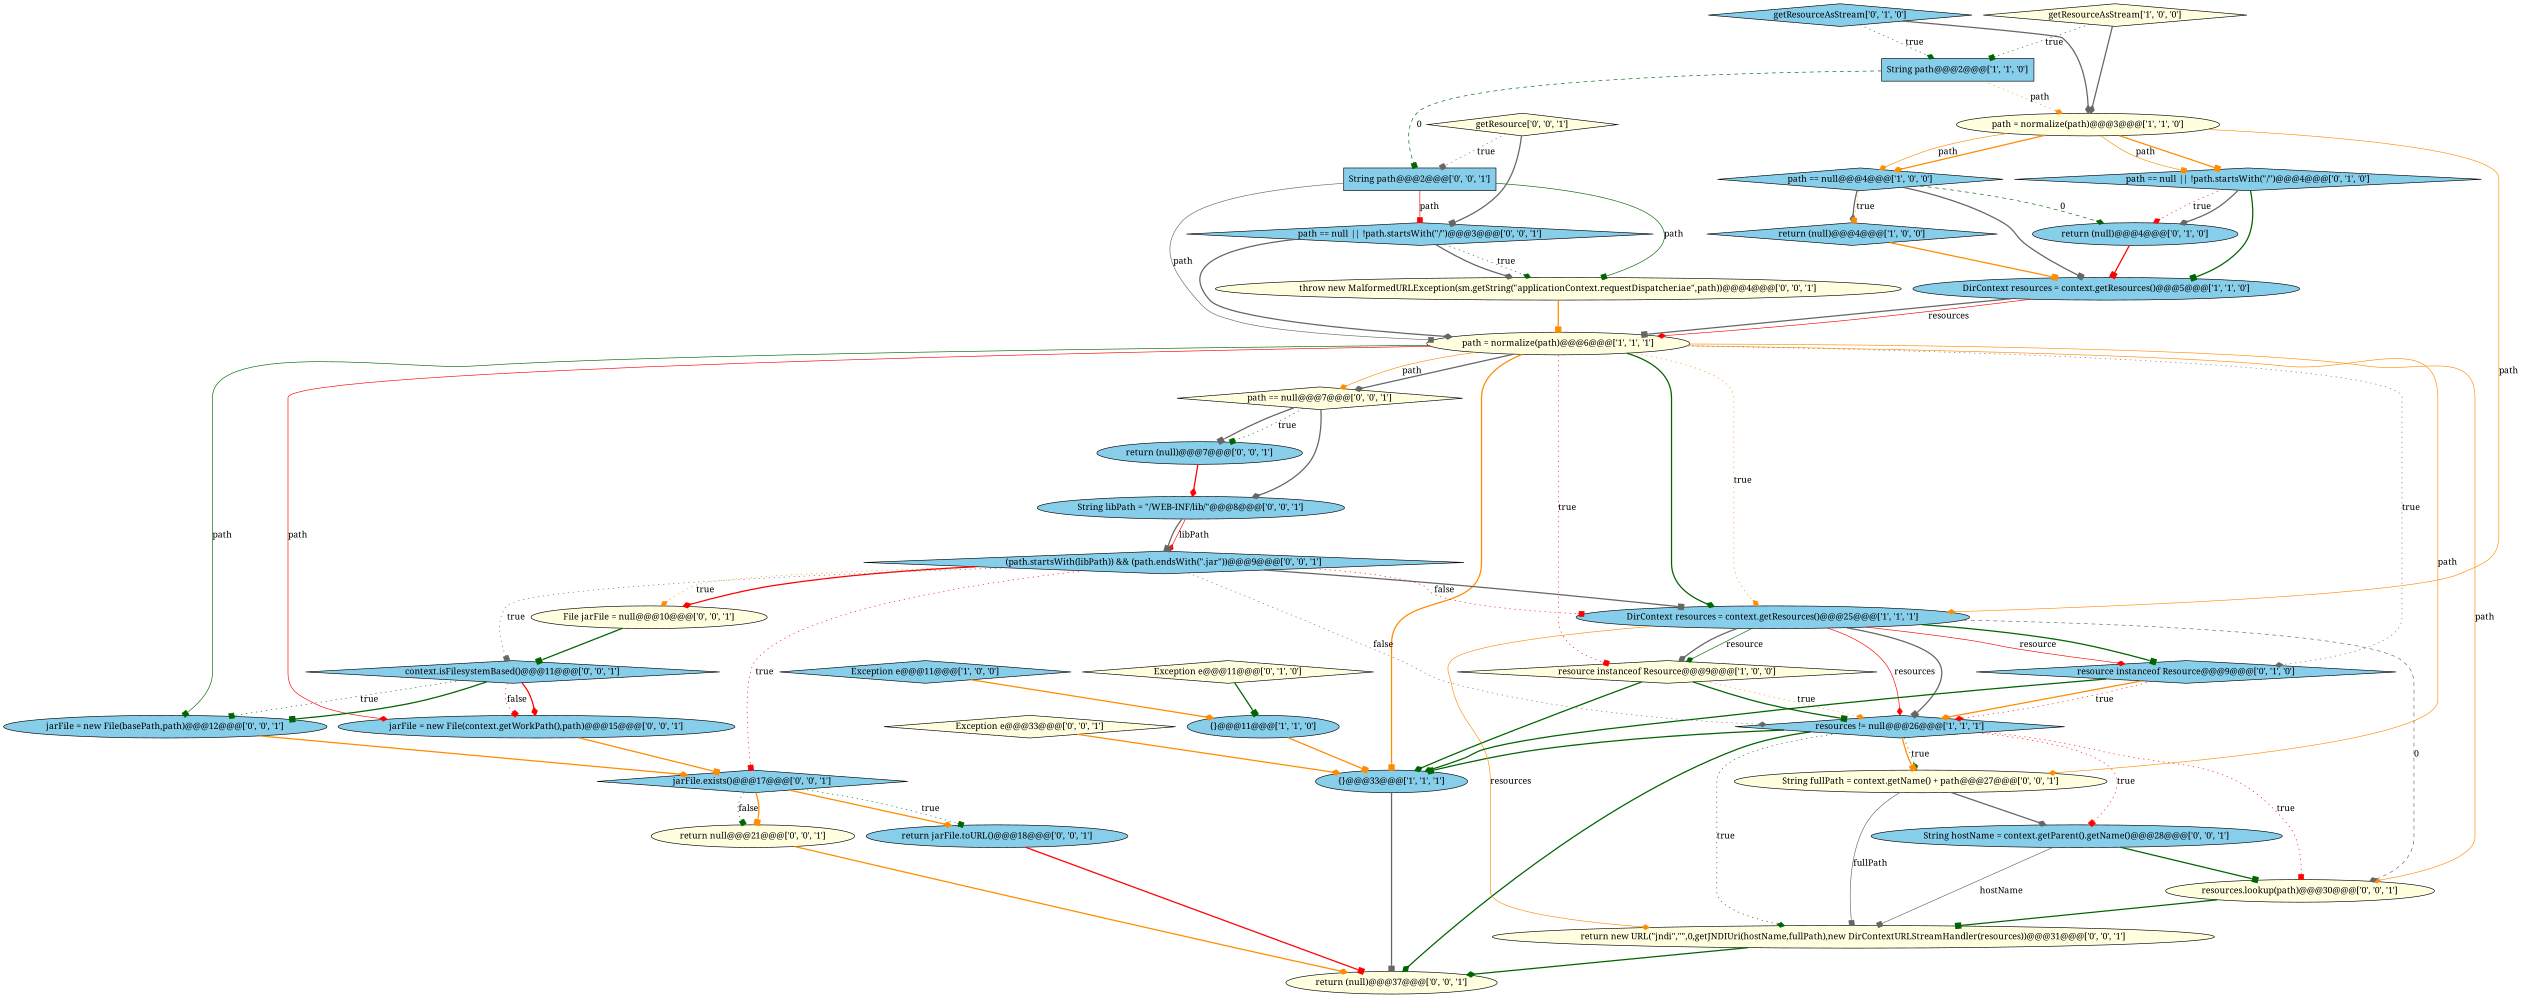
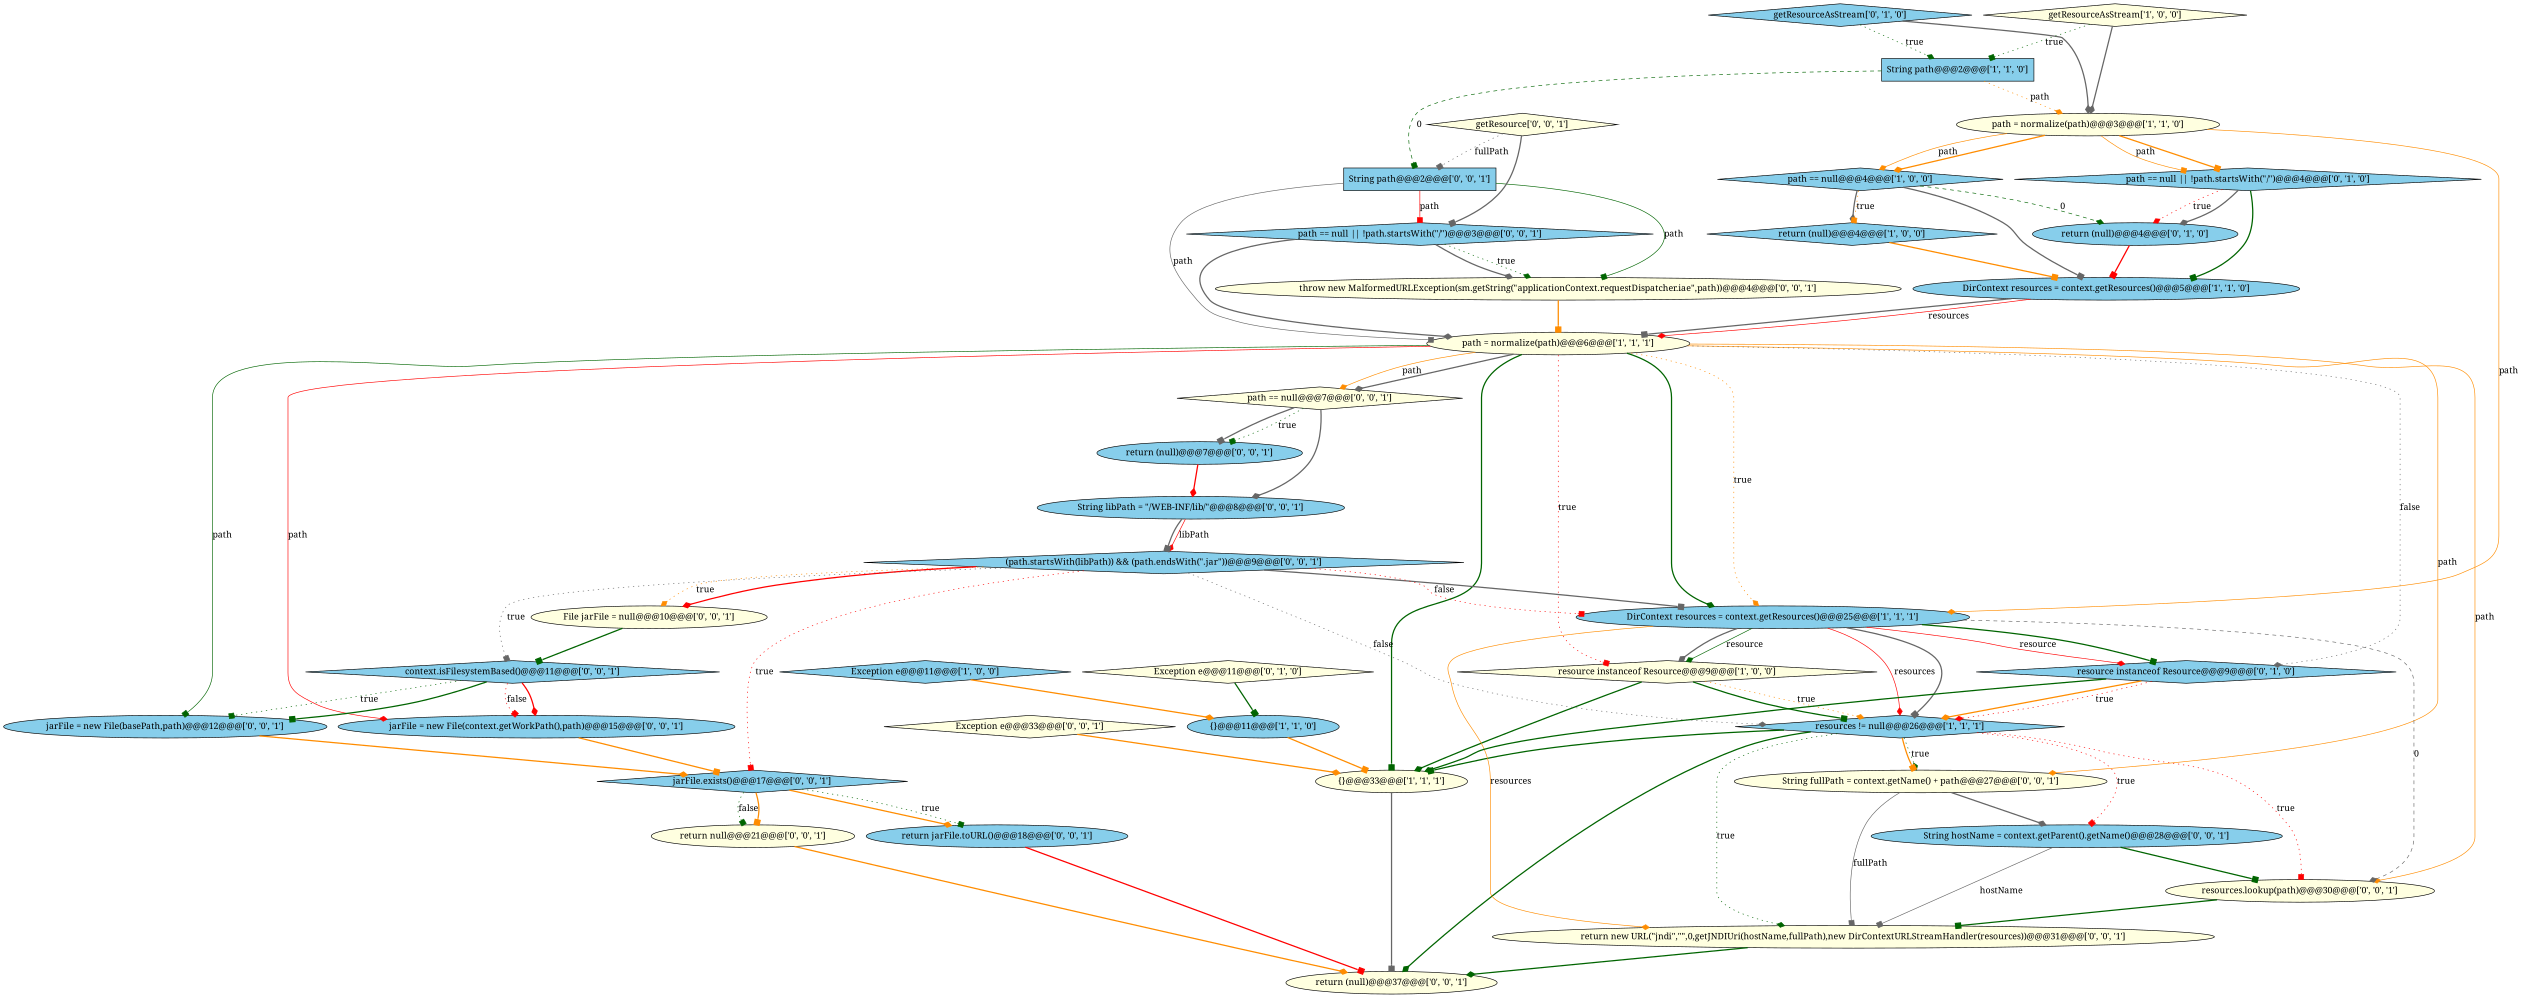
  digraph {
    fontname="Noto Serif"
    node [fillcolor=skyblue fontname="Noto Serif" shape=ellipse style=filled]
    edge [arrowhead=diamond color=darkgreen fontname="Noto Serif" style=bold]
    n1 [fillcolor=lightyellow label="resource instanceof Resource@@@9@@@['1', '0', '0']" shape=diamond]
-   n2 [label="{}@@@33@@@['1', '1', '1']"]
+   n2 [fillcolor=lightyellow label="{}@@@33@@@['1', '1', '1']"]
    n3 [label="resources != null@@@26@@@['1', '1', '1']" shape=diamond]
    n4 [fillcolor=lightyellow label="return (null)@@@37@@@['0', '0', '1']"]
    n5 [label="String hostName = context.getParent().getName()@@@28@@@['0', '0', '1']"]
    n6 [fillcolor=lightyellow label="return new URL(\"jndi\",\"\",0,getJNDIUri(hostName,fullPath),new DirContextURLStreamHandler(resources))@@@31@@@['0', '0', '1']"]
    n7 [fillcolor=lightyellow label="resources.lookup(path)@@@30@@@['0', '0', '1']"]
    n8 [fillcolor=lightyellow label="String fullPath = context.getName() + path@@@27@@@['0', '0', '1']"]
    n9 [fillcolor=lightyellow label="Exception e@@@11@@@['0', '1', '0']" shape=diamond]
    n10 [label="{}@@@11@@@['1', '1', '0']"]
    n11 [label="String path@@@2@@@['0', '0', '1']" shape=box]
    n12 [fillcolor=lightyellow label="path = normalize(path)@@@6@@@['1', '1', '1']"]
    n13 [label="path == null || !path.startsWith(\"/\")@@@3@@@['0', '0', '1']" shape=diamond]
    n14 [fillcolor=lightyellow label="throw new MalformedURLException(sm.getString(\"applicationContext.requestDispatcher.iae\",path))@@@4@@@['0', '0', '1']"]
    n15 [label="jarFile = new File(context.getWorkPath(),path)@@@15@@@['0', '0', '1']"]
    n16 [fillcolor=lightyellow label="path == null@@@7@@@['0', '0', '1']" shape=diamond]
    n17 [label="DirContext resources = context.getResources()@@@25@@@['1', '1', '1']"]
    n18 [label="jarFile = new File(basePath,path)@@@12@@@['0', '0', '1']"]
    n19 [label="resource instanceof Resource@@@9@@@['0', '1', '0']" shape=diamond]
    n20 [label="getResourceAsStream['0', '1', '0']" shape=diamond]
    n21 [label="String path@@@2@@@['1', '1', '0']" shape=box]
    n22 [fillcolor=lightyellow label="path = normalize(path)@@@3@@@['1', '1', '0']"]
    n23 [label="path == null@@@4@@@['1', '0', '0']" shape=diamond]
    n24 [label="path == null || !path.startsWith(\"/\")@@@4@@@['0', '1', '0']" shape=diamond]
    n25 [label="return (null)@@@7@@@['0', '0', '1']"]
    n26 [label="String libPath = \"/WEB-INF/lib/\"@@@8@@@['0', '0', '1']"]
    n27 [label="(path.startsWith(libPath)) && (path.endsWith(\".jar\"))@@@9@@@['0', '0', '1']" shape=diamond]
    n28 [fillcolor=lightyellow label="Exception e@@@33@@@['0', '0', '1']" shape=diamond]
    n29 [label="jarFile.exists()@@@17@@@['0', '0', '1']" shape=diamond]
    n30 [fillcolor=lightyellow label="return null@@@21@@@['0', '0', '1']"]
    n31 [label="return jarFile.toURL()@@@18@@@['0', '0', '1']"]
    n32 [label="return (null)@@@4@@@['1', '0', '0']" shape=diamond]
    n33 [label="DirContext resources = context.getResources()@@@5@@@['1', '1', '0']"]
    n34 [label="return (null)@@@4@@@['0', '1', '0']"]
    n35 [fillcolor=lightyellow label="File jarFile = null@@@10@@@['0', '0', '1']"]
    n36 [label="context.isFilesystemBased()@@@11@@@['0', '0', '1']" shape=diamond]
    n37 [fillcolor=lightyellow label="getResourceAsStream['1', '0', '0']" shape=diamond]
    n38 [fillcolor=lightyellow label="getResource['0', '0', '1']" shape=diamond]
    n39 [label="Exception e@@@11@@@['1', '0', '0']" shape=diamond]
    n1 -> n2
    n1 -> n3 [color=darkorange label=true style=dotted]
    n1 -> n3 [arrowhead=box]
    n2 -> n4 [arrowhead=box color=gray40]
    n3 -> n2 [arrowhead=box]
    n3 -> n4
    n3 -> n5 [arrowhead=box color=red label=true style=dotted]
    n3 -> n6 [label=true style=dotted]
    n3 -> n7 [arrowhead=box color=red label=true style=dotted]
    n3 -> n8 [label=true style=dotted]
    n3 -> n8 [arrowhead=box color=darkorange]
    n5 -> n6 [arrowhead=box color=gray40 label=hostName style=solid]
    n5 -> n7 [arrowhead=box]
    n6 -> n4
    n7 -> n6 [arrowhead=box]
    n8 -> n5 [color=gray40]
    n8 -> n6 [arrowhead=box color=gray40 label=fullPath style=solid]
    n9 -> n10 [arrowhead=box]
    n10 -> n2 [arrowhead=box color=darkorange]
    n11 -> n12 [arrowhead=box color=gray40 label=path style=solid]
    n11 -> n13 [arrowhead=box color=red label=path style=solid]
    n11 -> n14 [arrowhead=box label=path style=solid]
    n12 -> n1 [arrowhead=box color=red label=true style=dotted]
-   n12 -> n2 [arrowhead=box color=darkorange]
+   n12 -> n2 [arrowhead=box]
    n12 -> n7 [color=darkorange label=path style=solid]
    n12 -> n8 [color=darkorange label=path style=solid]
    n12 -> n15 [color=red label=path style=solid]
    n12 -> n16 [color=gray40]
    n12 -> n16 [color=darkorange label=path style=solid]
    n12 -> n17
    n12 -> n17 [color=darkorange label=true style=dotted]
    n12 -> n18 [arrowhead=box label=path style=solid]
-   n12 -> n19 [color=gray40 label=true style=dotted]
+   n12 -> n19 [color=gray40 label=false style=dotted]
    n13 -> n12 [color=gray40]
    n13 -> n14 [label=true style=dotted]
    n13 -> n14 [color=gray40]
    n14 -> n12 [arrowhead=box color=darkorange]
    n15 -> n29 [arrowhead=box color=darkorange]
    n16 -> n25 [arrowhead=box color=gray40]
    n16 -> n25 [arrowhead=box label=true style=dotted]
    n16 -> n26 [color=gray40]
    n17 -> n1 [label=resource style=solid]
    n17 -> n1 [color=gray40]
    n17 -> n3 [color=red label=resources style=solid]
    n17 -> n3 [arrowhead=box color=gray40]
    n17 -> n6 [color=darkorange label=resources style=solid]
    n17 -> n7 [color=gray40 label=0 style=dashed]
    n17 -> n19 [arrowhead=box]
    n17 -> n19 [color=red label=resource style=solid]
    n18 -> n29 [color=darkorange]
    n19 -> n2
    n19 -> n3 [color=darkorange]
    n19 -> n3 [color=red label=true style=dotted]
    n20 -> n21 [label=true style=dotted]
    n20 -> n22 [color=gray40]
    n21 -> n11 [arrowhead=box label=0 style=dashed]
    n21 -> n22 [color=darkorange label=path style=dotted]
    n22 -> n17 [color=darkorange label=path style=solid]
    n22 -> n23 [color=darkorange]
    n22 -> n23 [color=darkorange label=path style=solid]
    n22 -> n24 [arrowhead=box color=darkorange]
    n22 -> n24 [arrowhead=box color=darkorange label=path style=solid]
    n23 -> n32 [color=gray40]
    n23 -> n32 [arrowhead=box color=darkorange label=true style=dotted]
    n23 -> n33 [arrowhead=box color=gray40]
    n23 -> n34 [label=0 style=dashed]
    n24 -> n33 [arrowhead=box]
    n24 -> n34 [color=red label=true style=dotted]
    n24 -> n34 [color=gray40]
    n25 -> n26 [color=red]
    n26 -> n27 [color=red label=libPath style=solid]
    n26 -> n27 [arrowhead=box color=gray40]
    n27 -> n3 [color=gray40 label=false style=dotted]
    n27 -> n17 [arrowhead=box color=gray40]
    n27 -> n17 [arrowhead=box color=red label=false style=dotted]
    n27 -> n29 [arrowhead=box color=red label=true style=dotted]
    n27 -> n35 [color=darkorange label=true style=dotted]
    n27 -> n35 [color=red]
    n27 -> n36 [arrowhead=box color=gray40 label=true style=dotted]
    n28 -> n2 [color=darkorange]
    n29 -> n30 [arrowhead=box label=false style=dotted]
    n29 -> n30 [arrowhead=box color=darkorange]
    n29 -> n31 [color=darkorange]
    n29 -> n31 [arrowhead=box label=true style=dotted]
    n30 -> n4 [color=darkorange]
    n31 -> n4 [arrowhead=box color=red]
    n32 -> n33 [arrowhead=box color=darkorange]
    n33 -> n12 [arrowhead=box color=gray40]
    n33 -> n12 [color=red label=resources style=solid]
    n34 -> n33 [arrowhead=box color=red]
    n35 -> n36 [arrowhead=box]
    n36 -> n15 [color=red]
    n36 -> n15 [arrowhead=box color=red label=false style=dotted]
    n36 -> n18 [arrowhead=box]
    n36 -> n18 [arrowhead=box label=true style=dotted]
    n37 -> n21 [arrowhead=box label=true style=dotted]
    n37 -> n22 [color=gray40]
-   n38 -> n11 [arrowhead=box color=gray40 label=true style=dotted]
+   n38 -> n11 [arrowhead=box color=gray40 label=fullPath style=dotted]
    n38 -> n13 [arrowhead=box color=gray40]
    n39 -> n10 [color=darkorange]
  }
